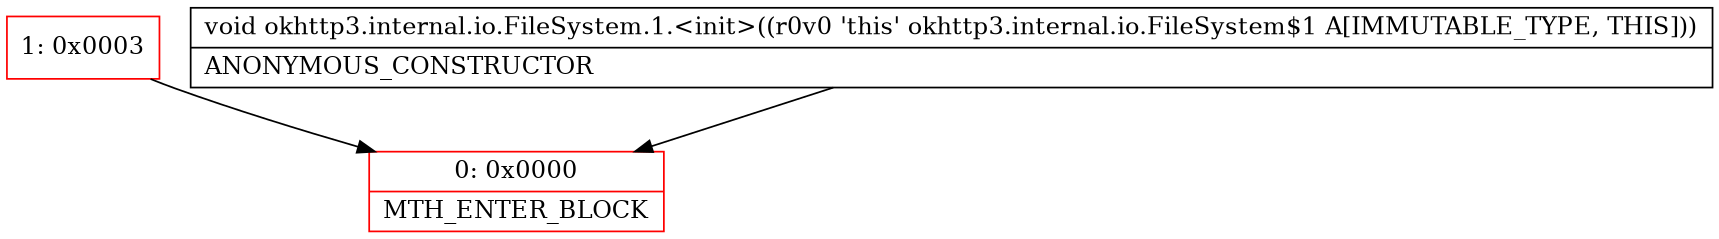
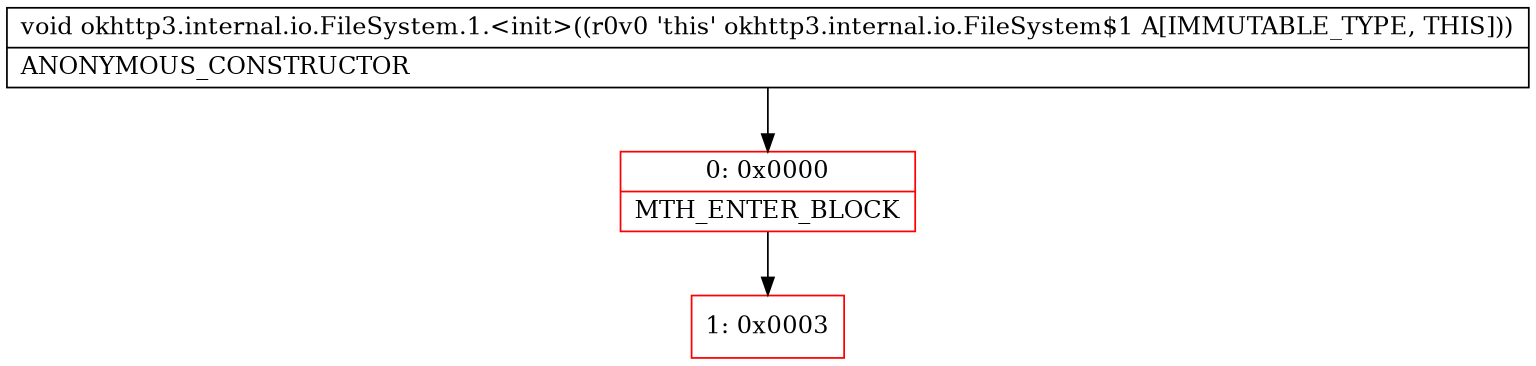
  digraph {
    node [color=red shape=record]
    n1 [label="{0\:\ 0x0000|MTH_ENTER_BLOCK\l}"]
    n2 [label="{1\:\ 0x0003}"]
    n3 [label="{void okhttp3.internal.io.FileSystem.1.\<init\>((r0v0 'this' okhttp3.internal.io.FileSystem$1 A[IMMUTABLE_TYPE, THIS]))  | ANONYMOUS_CONSTRUCTOR\l}" color=""]
    subgraph cluster_1 {
      label="R(0)"
    }
-   n2 -> n1
+   n1 -> n2
    n3 -> n1
  }
